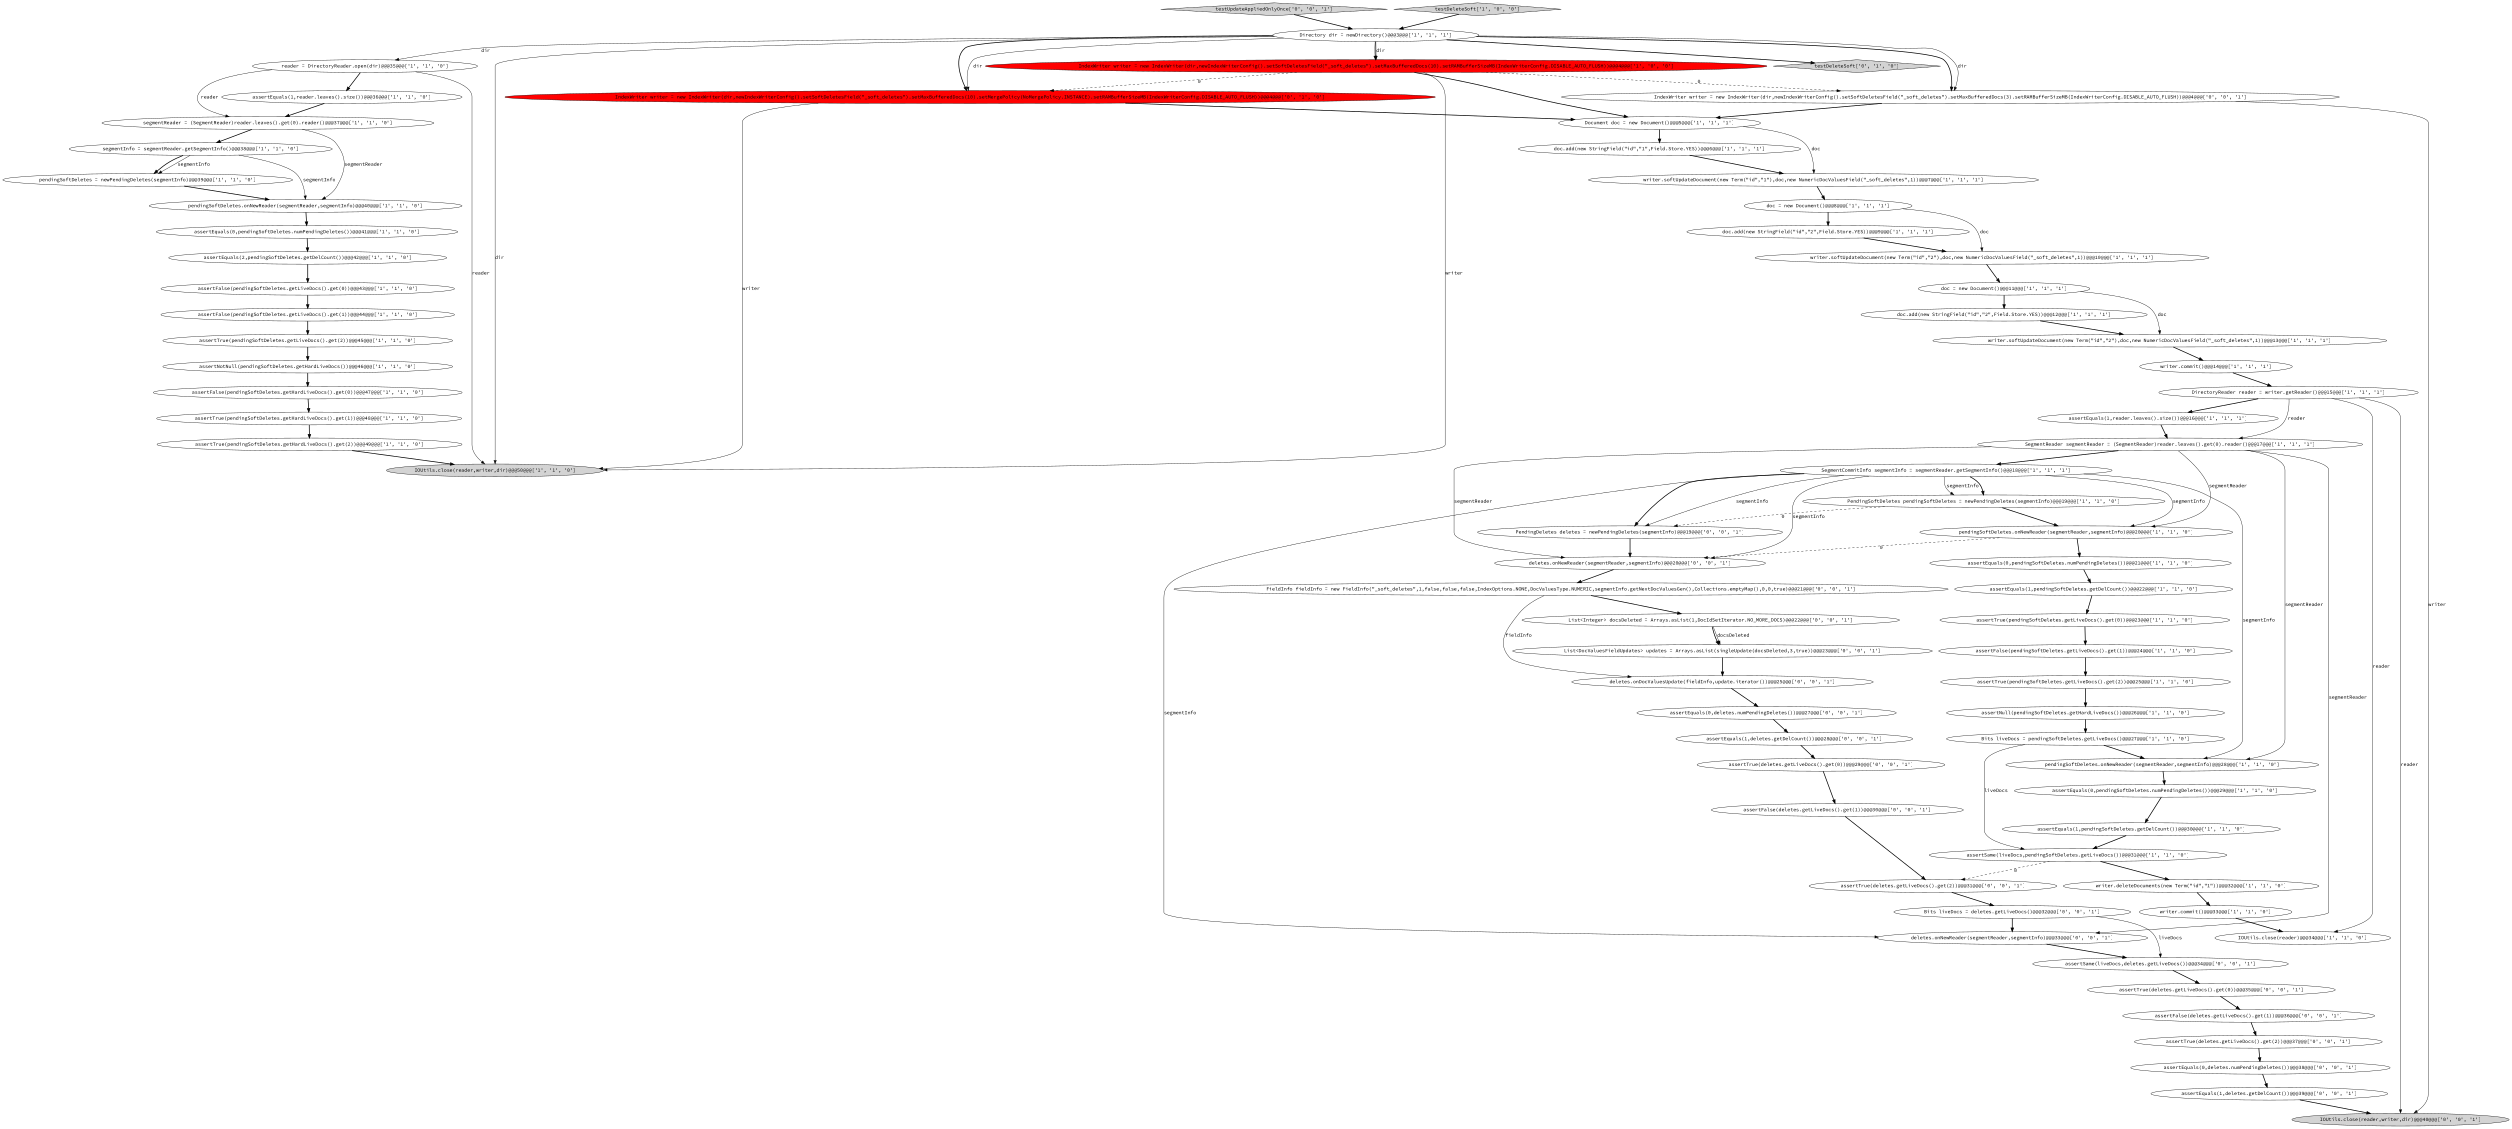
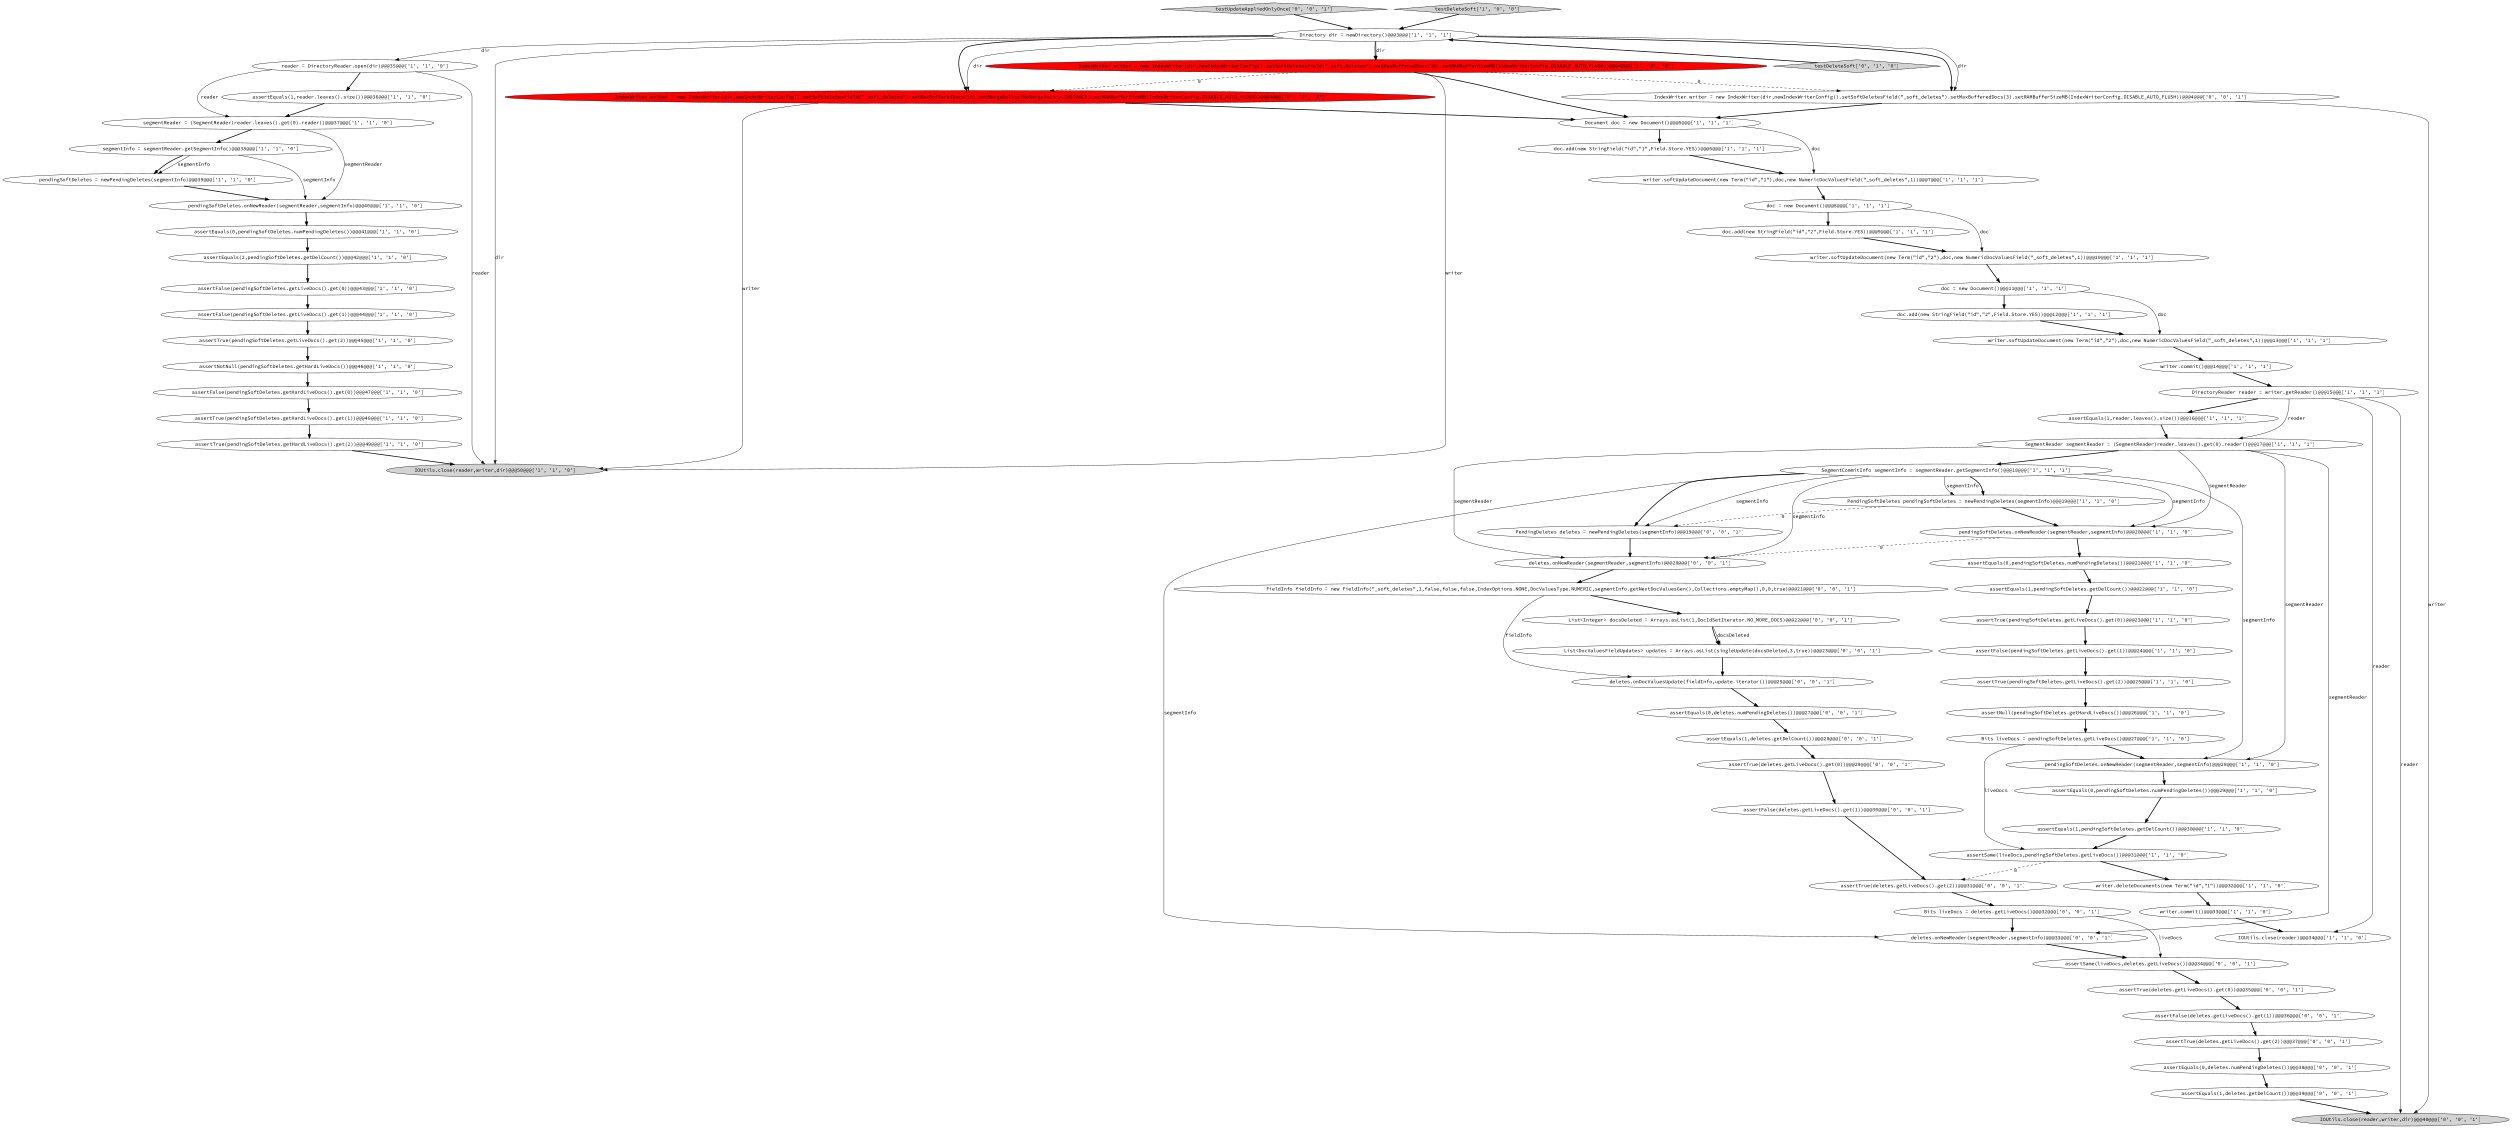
  digraph {
    fontname="Source Code Pro"
    node [fillcolor=white fontname="Source Code Pro" shape=ellipse style=filled]
    edge [fontname="Source Code Pro" style=bold]
    n1 [label="assertTrue(pendingSoftDeletes.getLiveDocs().get(2))@@@45@@@['1', '1', '0']"]
    n2 [label="assertNotNull(pendingSoftDeletes.getHardLiveDocs())@@@46@@@['1', '1', '0']"]
    n3 [label="assertFalse(pendingSoftDeletes.getHardLiveDocs().get(0))@@@47@@@['1', '1', '0']"]
    n4 [label="PendingSoftDeletes pendingSoftDeletes = newPendingDeletes(segmentInfo)@@@19@@@['1', '1', '0']"]
    n5 [label="pendingSoftDeletes.onNewReader(segmentReader,segmentInfo)@@@20@@@['1', '1', '0']"]
    n6 [label="PendingDeletes deletes = newPendingDeletes(segmentInfo)@@@19@@@['0', '0', '1']"]
    n7 [label="deletes.onNewReader(segmentReader,segmentInfo)@@@20@@@['0', '0', '1']"]
    n8 [label="assertEquals(0,pendingSoftDeletes.numPendingDeletes())@@@21@@@['1', '1', '0']"]
    n9 [label="assertEquals(1,pendingSoftDeletes.getDelCount())@@@22@@@['1', '1', '0']"]
    n10 [label="assertTrue(pendingSoftDeletes.getLiveDocs().get(0))@@@23@@@['1', '1', '0']"]
    n11 [label="assertFalse(pendingSoftDeletes.getLiveDocs().get(1))@@@24@@@['1', '1', '0']"]
    n12 [label="IOUtils.close(reader)@@@34@@@['1', '1', '0']"]
    n13 [label="reader = DirectoryReader.open(dir)@@@35@@@['1', '1', '0']"]
    n14 [label="assertEquals(1,reader.leaves().size())@@@36@@@['1', '1', '0']"]
    n15 [label="segmentReader = (SegmentReader)reader.leaves().get(0).reader()@@@37@@@['1', '1', '0']"]
    n16 [fillcolor=lightgray label="IOUtils.close(reader,writer,dir)@@@50@@@['1', '1', '0']"]
    n17 [label="assertEquals(1,deletes.getDelCount())@@@28@@@['0', '0', '1']"]
    n18 [label="assertTrue(deletes.getLiveDocs().get(0))@@@29@@@['0', '0', '1']"]
    n19 [label="assertFalse(deletes.getLiveDocs().get(1))@@@30@@@['0', '0', '1']"]
    n20 [label="segmentInfo = segmentReader.getSegmentInfo()@@@38@@@['1', '1', '0']"]
    n21 [label="pendingSoftDeletes = newPendingDeletes(segmentInfo)@@@39@@@['1', '1', '0']"]
    n22 [label="pendingSoftDeletes.onNewReader(segmentReader,segmentInfo)@@@40@@@['1', '1', '0']"]
    n23 [label="assertEquals(0,pendingSoftDeletes.numPendingDeletes())@@@41@@@['1', '1', '0']"]
    n24 [label="writer.deleteDocuments(new Term(\"id\",\"1\"))@@@32@@@['1', '1', '0']"]
    n25 [label="writer.commit()@@@33@@@['1', '1', '0']"]
    n26 [label="deletes.onNewReader(segmentReader,segmentInfo)@@@33@@@['0', '0', '1']"]
    n27 [label="assertSame(liveDocs,deletes.getLiveDocs())@@@34@@@['0', '0', '1']"]
    n28 [label="assertTrue(deletes.getLiveDocs().get(0))@@@35@@@['0', '0', '1']"]
    n29 [label="doc = new Document()@@@8@@@['1', '1', '1']"]
    n30 [label="writer.softUpdateDocument(new Term(\"id\",\"2\"),doc,new NumericDocValuesField(\"_soft_deletes\",1))@@@10@@@['1', '1', '1']"]
    n31 [label="doc.add(new StringField(\"id\",\"2\",Field.Store.YES))@@@9@@@['1', '1', '1']"]
    n32 [label="doc = new Document()@@@11@@@['1', '1', '1']"]
    n33 [label="assertTrue(deletes.getLiveDocs().get(2))@@@31@@@['0', '0', '1']"]
    n34 [label="pendingSoftDeletes.onNewReader(segmentReader,segmentInfo)@@@28@@@['1', '1', '0']"]
    n35 [label="assertEquals(0,pendingSoftDeletes.numPendingDeletes())@@@29@@@['1', '1', '0']"]
    n36 [label="assertEquals(1,pendingSoftDeletes.getDelCount())@@@30@@@['1', '1', '0']"]
    n37 [label="assertEquals(1,reader.leaves().size())@@@16@@@['1', '1', '1']"]
    n38 [label="SegmentReader segmentReader = (SegmentReader)reader.leaves().get(0).reader()@@@17@@@['1', '1', '1']"]
    n39 [label="SegmentCommitInfo segmentInfo = segmentReader.getSegmentInfo()@@@18@@@['1', '1', '1']"]
    n40 [label="assertFalse(pendingSoftDeletes.getLiveDocs().get(0))@@@43@@@['1', '1', '0']"]
    n41 [label="assertFalse(pendingSoftDeletes.getLiveDocs().get(1))@@@44@@@['1', '1', '0']"]
    n42 [label="assertEquals(2,pendingSoftDeletes.getDelCount())@@@42@@@['1', '1', '0']"]
    n43 [label="assertEquals(1,deletes.getDelCount())@@@39@@@['0', '0', '1']"]
    n44 [fillcolor=lightgray label="IOUtils.close(reader,writer,dir)@@@40@@@['0', '0', '1']"]
    n45 [label="writer.softUpdateDocument(new Term(\"id\",\"2\"),doc,new NumericDocValuesField(\"_soft_deletes\",1))@@@13@@@['1', '1', '1']"]
    n46 [label="doc.add(new StringField(\"id\",\"2\",Field.Store.YES))@@@12@@@['1', '1', '1']"]
    n47 [label="writer.softUpdateDocument(new Term(\"id\",\"1\"),doc,new NumericDocValuesField(\"_soft_deletes\",1))@@@7@@@['1', '1', '1']"]
    n48 [label="FieldInfo fieldInfo = new FieldInfo(\"_soft_deletes\",1,false,false,false,IndexOptions.NONE,DocValuesType.NUMERIC,segmentInfo.getNextDocValuesGen(),Collections.emptyMap(),0,0,true)@@@21@@@['0', '0', '1']"]
    n49 [label="deletes.onDocValuesUpdate(fieldInfo,update.iterator())@@@25@@@['0', '0', '1']"]
    n50 [label="List<Integer> docsDeleted = Arrays.asList(1,DocIdSetIterator.NO_MORE_DOCS)@@@22@@@['0', '0', '1']"]
    n51 [label="assertFalse(deletes.getLiveDocs().get(1))@@@36@@@['0', '0', '1']"]
    n52 [label="assertTrue(deletes.getLiveDocs().get(2))@@@37@@@['0', '0', '1']"]
    n53 [label="assertEquals(0,deletes.numPendingDeletes())@@@38@@@['0', '0', '1']"]
    n54 [fillcolor=red label="IndexWriter writer = new IndexWriter(dir,newIndexWriterConfig().setSoftDeletesField(\"_soft_deletes\").setMaxBufferedDocs(10).setMergePolicy(NoMergePolicy.INSTANCE).setRAMBufferSizeMB(IndexWriterConfig.DISABLE_AUTO_FLUSH))@@@4@@@['0', '1', '0']"]
    n55 [label="Document doc = new Document()@@@5@@@['1', '1', '1']"]
    n56 [label="doc.add(new StringField(\"id\",\"1\",Field.Store.YES))@@@6@@@['1', '1', '1']"]
    n57 [label="IndexWriter writer = new IndexWriter(dir,newIndexWriterConfig().setSoftDeletesField(\"_soft_deletes\").setMaxBufferedDocs(3).setRAMBufferSizeMB(IndexWriterConfig.DISABLE_AUTO_FLUSH))@@@4@@@['0', '0', '1']"]
    n58 [label="Bits liveDocs = deletes.getLiveDocs()@@@32@@@['0', '0', '1']"]
    n59 [fillcolor=lightgray label="testDeleteSoft['0', '1', '0']" shape=diamond]
    n60 [label="Directory dir = newDirectory()@@@3@@@['1', '1', '1']"]
    n61 [fillcolor=red label="IndexWriter writer = new IndexWriter(dir,newIndexWriterConfig().setSoftDeletesField(\"_soft_deletes\").setMaxBufferedDocs(10).setRAMBufferSizeMB(IndexWriterConfig.DISABLE_AUTO_FLUSH))@@@4@@@['1', '0', '0']"]
    n62 [label="assertNull(pendingSoftDeletes.getHardLiveDocs())@@@26@@@['1', '1', '0']"]
    n63 [label="Bits liveDocs = pendingSoftDeletes.getLiveDocs()@@@27@@@['1', '1', '0']"]
    n64 [label="assertSame(liveDocs,pendingSoftDeletes.getLiveDocs())@@@31@@@['1', '1', '0']"]
    n65 [label="assertTrue(pendingSoftDeletes.getHardLiveDocs().get(1))@@@48@@@['1', '1', '0']"]
    n66 [label="assertTrue(pendingSoftDeletes.getHardLiveDocs().get(2))@@@49@@@['1', '1', '0']"]
    n67 [label="assertTrue(pendingSoftDeletes.getLiveDocs().get(2))@@@25@@@['1', '1', '0']"]
    n68 [label="DirectoryReader reader = writer.getReader()@@@15@@@['1', '1', '1']"]
    n69 [label="writer.commit()@@@14@@@['1', '1', '1']"]
    n70 [label="List<DocValuesFieldUpdates> updates = Arrays.asList(singleUpdate(docsDeleted,3,true))@@@23@@@['0', '0', '1']"]
    n71 [label="assertEquals(0,deletes.numPendingDeletes())@@@27@@@['0', '0', '1']"]
    n72 [fillcolor=lightgray label="testUpdateAppliedOnlyOnce['0', '0', '1']" shape=diamond]
    n73 [fillcolor=lightgray label="testDeleteSoft['1', '0', '0']" shape=diamond]
    n1 -> n2
    n2 -> n3
    n3 -> n65
    n4 -> n5
    n4 -> n6 [label=0 style=dashed]
    n5 -> n7 [label=0 style=dashed]
    n5 -> n8
    n6 -> n7
    n7 -> n48
    n8 -> n9
    n9 -> n10
    n10 -> n11
    n11 -> n67
    n13 -> n14
    n13 -> n15 [label=reader style=solid]
    n13 -> n16 [label=reader style=solid]
    n14 -> n15
    n15 -> n20
    n15 -> n22 [label=segmentReader style=solid]
    n17 -> n18
    n18 -> n19
    n19 -> n33
    n20 -> n21 [label=segmentInfo style=solid]
    n20 -> n21
    n20 -> n22 [label=segmentInfo style=solid]
    n21 -> n22
    n22 -> n23
    n23 -> n42
    n24 -> n25
    n25 -> n12
    n26 -> n27
    n27 -> n28
    n28 -> n51
    n29 -> n30 [label=doc style=solid]
    n29 -> n31
    n30 -> n32
    n31 -> n30
    n32 -> n45 [label=doc style=solid]
    n32 -> n46
    n33 -> n58
    n34 -> n35
    n35 -> n36
    n36 -> n64
    n37 -> n38
    n38 -> n5 [label=segmentReader style=solid]
    n38 -> n7 [label=segmentReader style=solid]
    n38 -> n26 [label=segmentReader style=solid]
    n38 -> n34 [label=segmentReader style=solid]
    n38 -> n39
    n39 -> n4 [label=segmentInfo style=solid]
    n39 -> n4
    n39 -> n5 [label=segmentInfo style=solid]
    n39 -> n6
    n39 -> n6 [label=segmentInfo style=solid]
    n39 -> n7 [label=segmentInfo style=solid]
    n39 -> n26 [label=segmentInfo style=solid]
    n39 -> n34 [label=segmentInfo style=solid]
    n40 -> n41
    n41 -> n1
    n42 -> n40
    n43 -> n44
    n45 -> n69
    n46 -> n45
    n47 -> n29
    n48 -> n49 [label=fieldInfo style=solid]
    n48 -> n50
    n49 -> n71
    n50 -> n70
    n50 -> n70 [label=docsDeleted style=solid]
    n51 -> n52
    n52 -> n53
    n53 -> n43
    n54 -> n16 [label=writer style=solid]
    n54 -> n55
    n55 -> n47 [label=doc style=solid]
    n55 -> n56
    n56 -> n47
    n57 -> n44 [label=writer style=solid]
    n57 -> n55
    n58 -> n26
    n58 -> n27 [label=liveDocs style=solid]
-   n60 -> n59
+   n59 -> n60
    n60 -> n13 [label=dir style=solid]
    n60 -> n16 [label=dir style=solid]
    n60 -> n54
    n60 -> n54 [label=dir style=solid]
    n60 -> n57
    n60 -> n57 [label=dir style=solid]
    n60 -> n61 [label=dir style=solid]
    n60 -> n61
    n61 -> n16 [label=writer style=solid]
    n61 -> n54 [label=0 style=dashed]
    n61 -> n55
    n61 -> n57 [label=0 style=dashed]
    n62 -> n63
    n63 -> n34
    n63 -> n64 [label=liveDocs style=solid]
    n64 -> n24
    n64 -> n33 [label=0 style=dashed]
    n65 -> n66
    n66 -> n16
    n67 -> n62
    n68 -> n12 [label=reader style=solid]
    n68 -> n37
    n68 -> n38 [label=reader style=solid]
    n68 -> n44 [label=reader style=solid]
    n69 -> n68
    n70 -> n49
    n71 -> n17
    n72 -> n60
    n73 -> n60
  }
